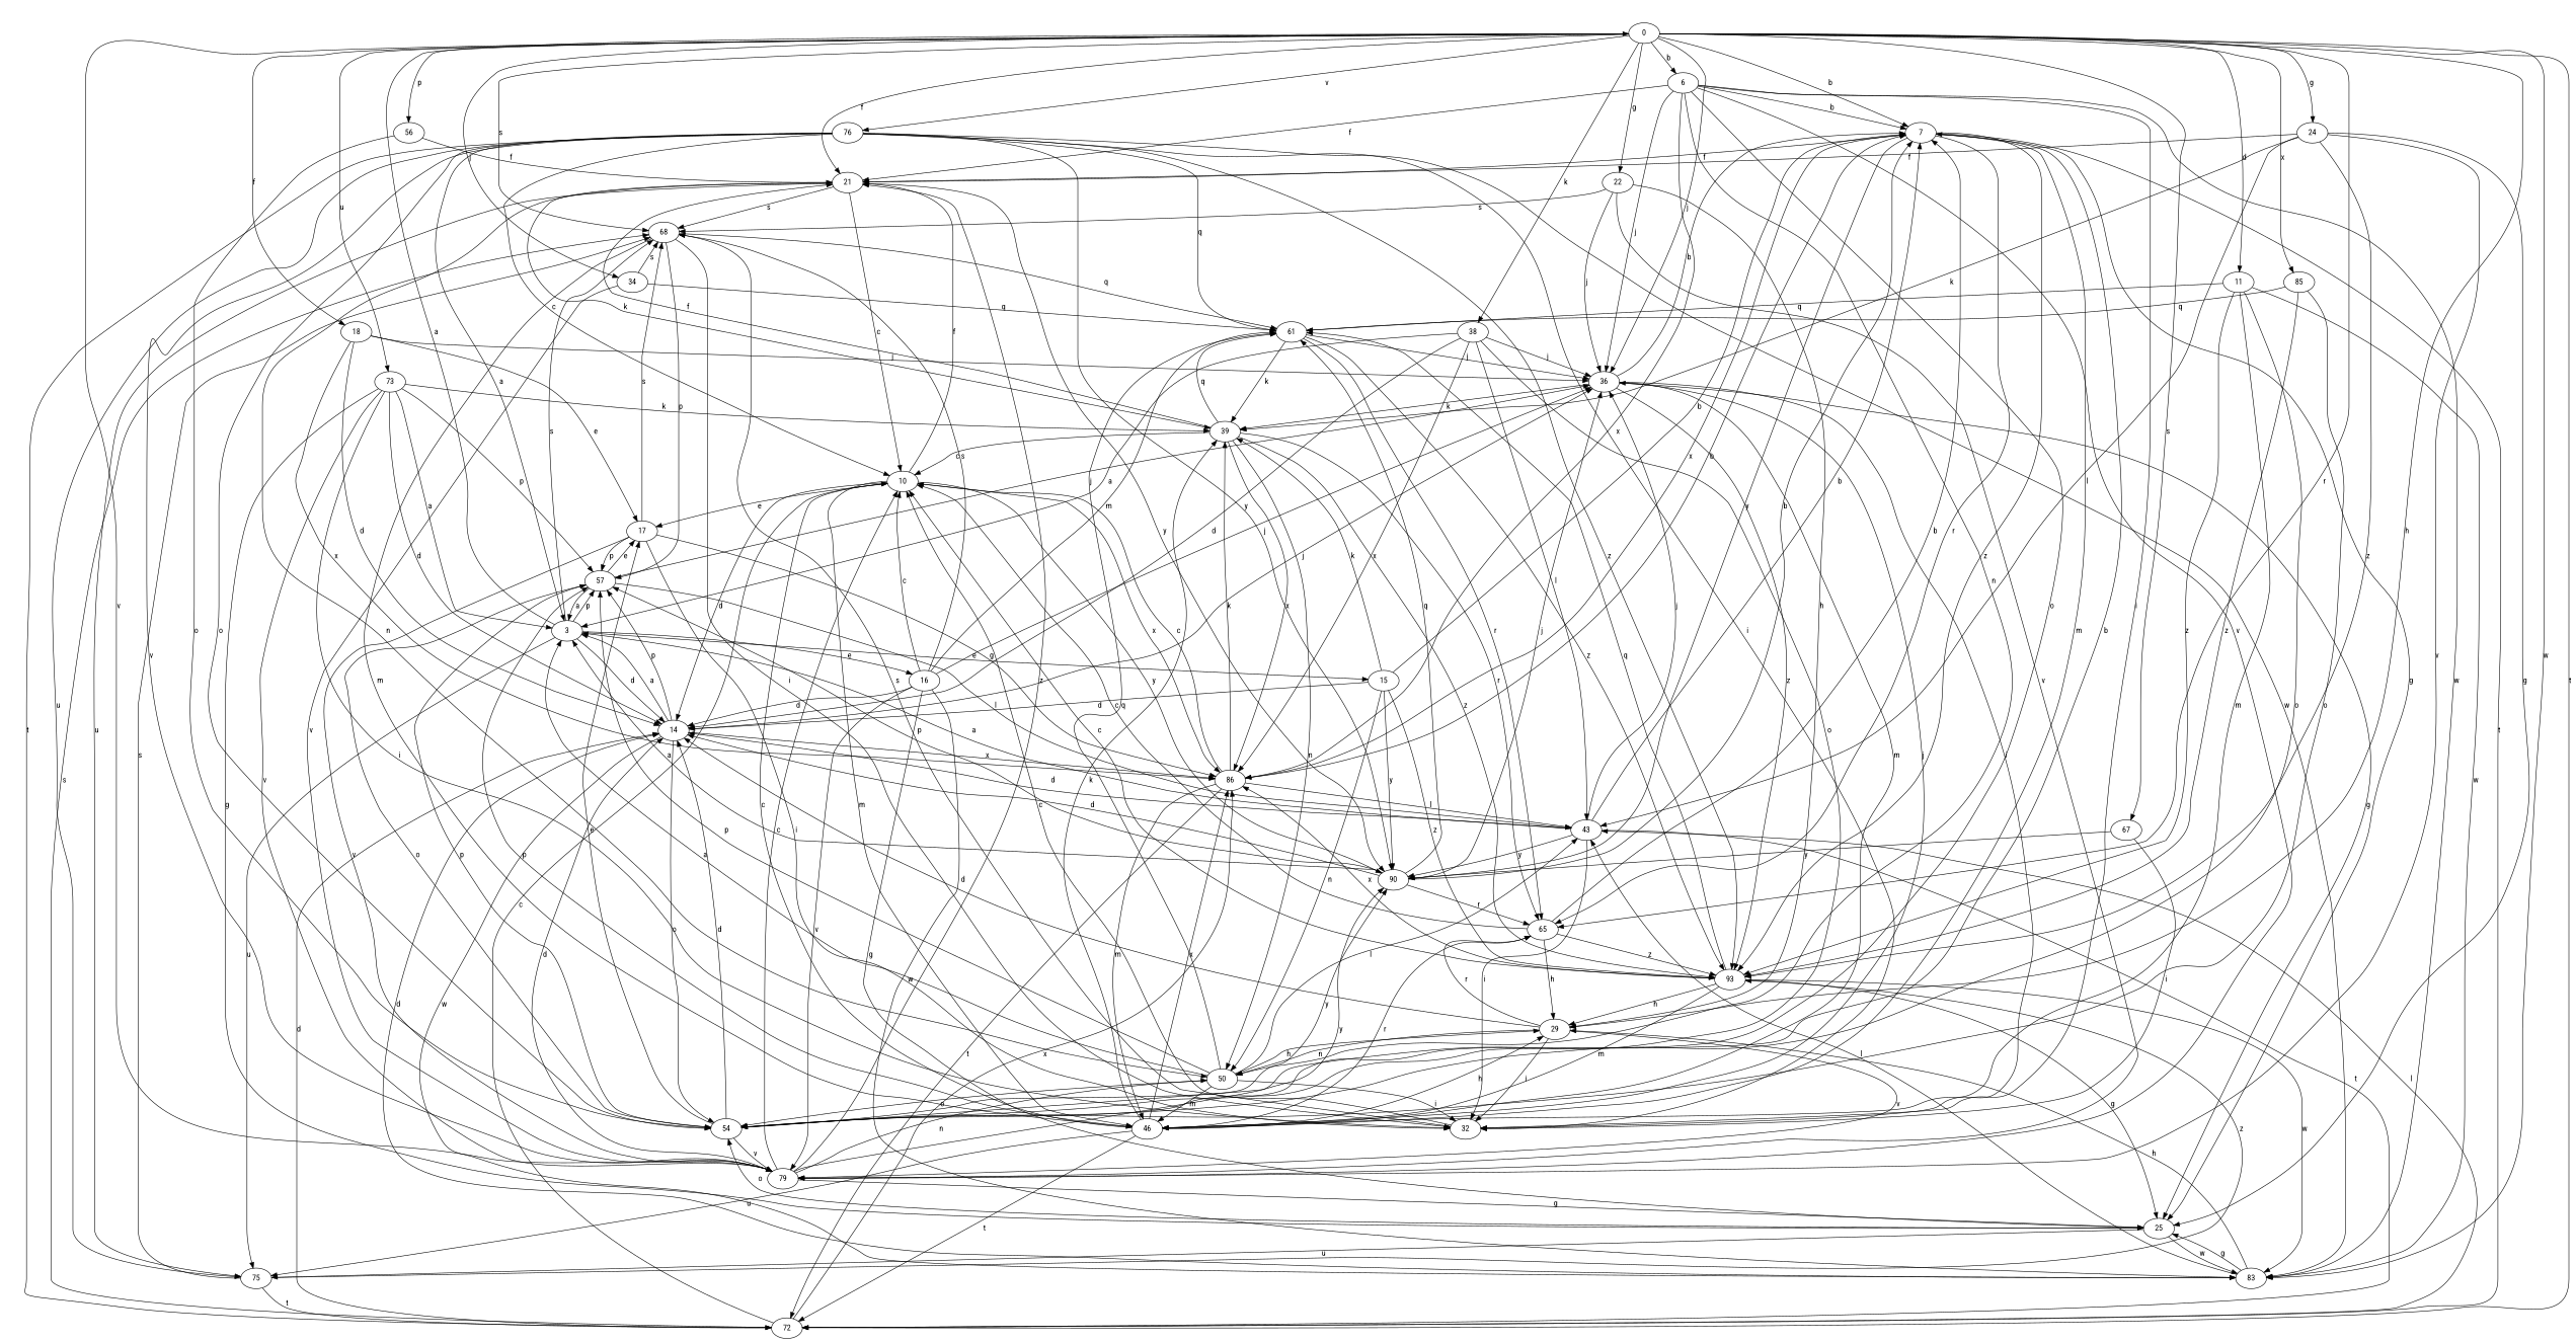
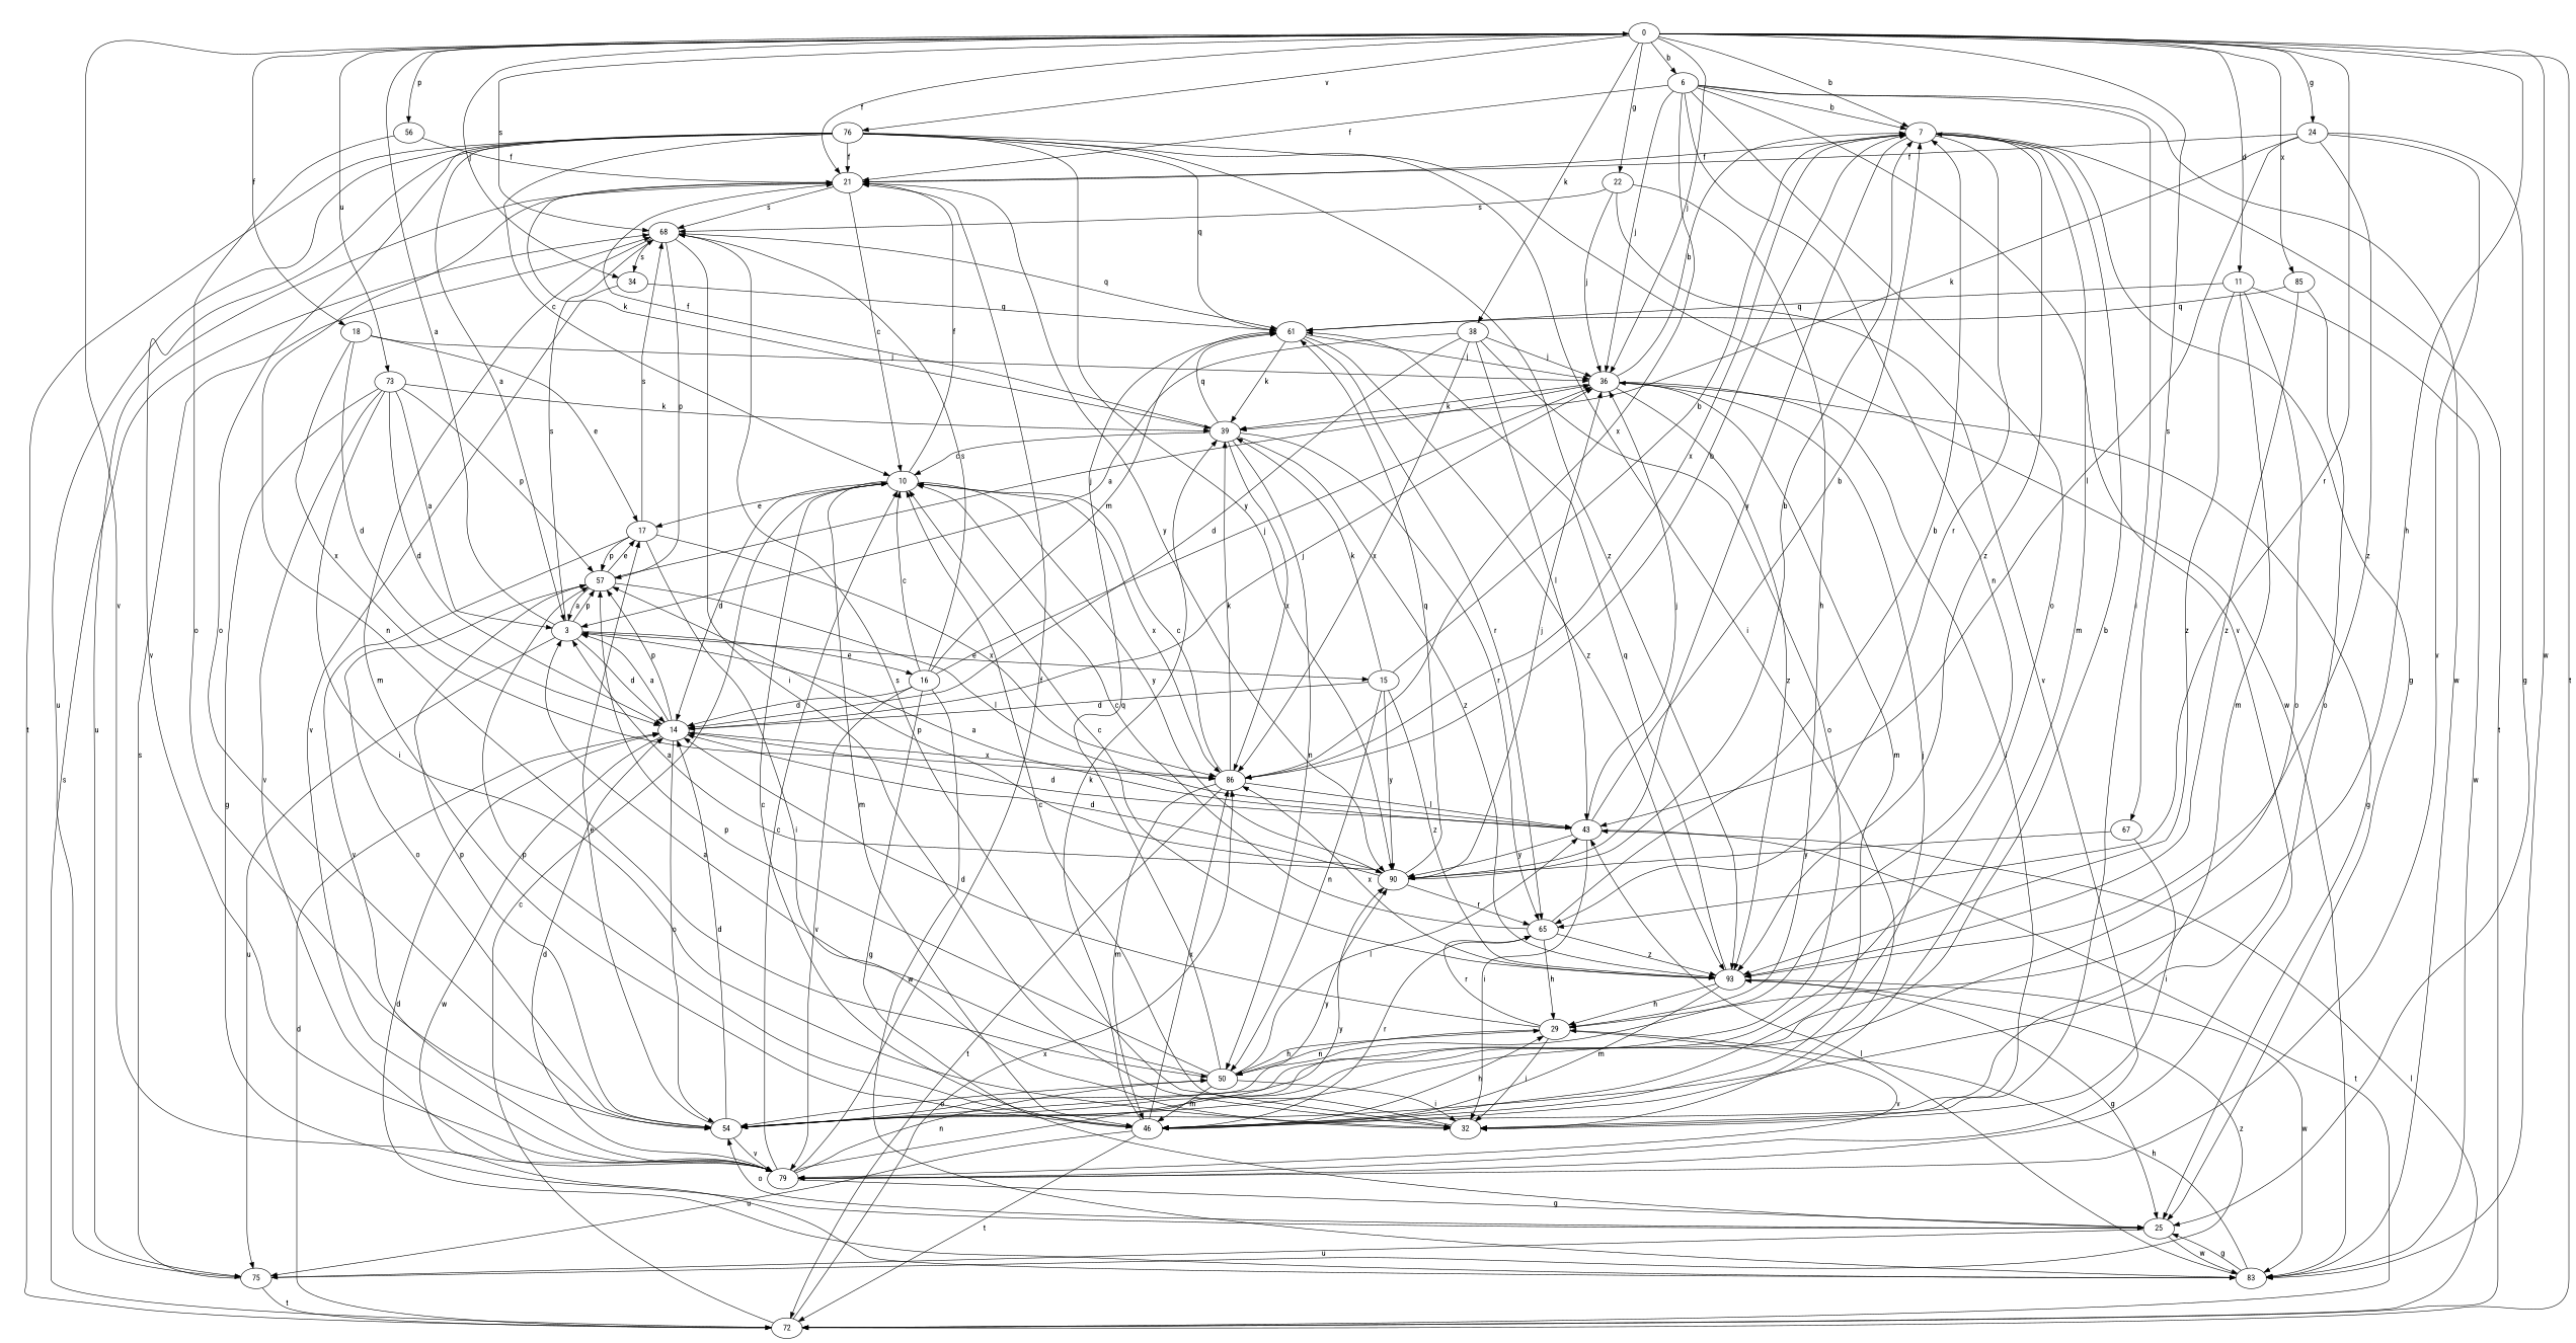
  strict digraph {
    fontname="Roboto Condensed"
    node [fontname="Roboto Condensed"]
    edge [fontname="Roboto Condensed"]
    0
    6
    7
    11
    18
    21
    22
    24
    29
    34
    36
    38
    56
    65
    67
    68
    72
    73
    76
    79
    83
    85
    32
    50
    54
    86
    25
    46
    90
    93
    61
    14
    17
    75
    10
    39
    43
    3
    57
    15
    16
    0 -> 6 [label=b]
    0 -> 7 [label=b]
    0 -> 11 [label=d]
    0 -> 18 [label=f]
    0 -> 21 [label=f]
    0 -> 22 [label=g]
    0 -> 24 [label=g]
    0 -> 29 [label=h]
    0 -> 34 [label=j]
    0 -> 36 [label=j]
    0 -> 38 [label=k]
    0 -> 56 [label=p]
    0 -> 65 [label=r]
    0 -> 67 [label=s]
    0 -> 68 [label=s]
    0 -> 72 [label=t]
    0 -> 73 [label=u]
    0 -> 76 [label=v]
    0 -> 79 [label=v]
    0 -> 83 [label=w]
    0 -> 85 [label=x]
    6 -> 7 [label=b]
    6 -> 21 [label=f]
    6 -> 36 [label=j]
    6 -> 79 [label=v]
    6 -> 83 [label=w]
    6 -> 32 [label=i]
    6 -> 50 [label=n]
    6 -> 54 [label=o]
    6 -> 86 [label=x]
    7 -> 21 [label=f]
    7 -> 65 [label=r]
    7 -> 72 [label=t]
    7 -> 86 [label=x]
    7 -> 25 [label=g]
    7 -> 46 [label=m]
    7 -> 90 [label=y]
    7 -> 93 [label=z]
    11 -> 83 [label=w]
    11 -> 54 [label=o]
    11 -> 46 [label=m]
    11 -> 93 [label=z]
    11 -> 61 [label=q]
    18 -> 36 [label=j]
    18 -> 86 [label=x]
    18 -> 14 [label=d]
    18 -> 17 [label=e]
    21 -> 68 [label=s]
    21 -> 50 [label=n]
    21 -> 90 [label=y]
    21 -> 75 [label=u]
    21 -> 10 [label=c]
    21 -> 39 [label=k]
    22 -> 29 [label=h]
    22 -> 36 [label=j]
    22 -> 68 [label=s]
    22 -> 79 [label=v]
    24 -> 21 [label=f]
    24 -> 79 [label=v]
    24 -> 25 [label=g]
    24 -> 93 [label=z]
    24 -> 39 [label=k]
    24 -> 43 [label=l]
    29 -> 65 [label=r]
    29 -> 79 [label=v]
    29 -> 32 [label=i]
    29 -> 50 [label=n]
    29 -> 14 [label=d]
-   34 -> 68 [label=s]
+   68 -> 34 [label=s]
    34 -> 79 [label=v]
    34 -> 61 [label=q]
    36 -> 7 [label=b]
    36 -> 32 [label=i]
    36 -> 25 [label=g]
    36 -> 46 [label=m]
    36 -> 93 [label=z]
    36 -> 39 [label=k]
    38 -> 36 [label=j]
    38 -> 54 [label=o]
    38 -> 86 [label=x]
    38 -> 14 [label=d]
    38 -> 43 [label=l]
    38 -> 3 [label=a]
    56 -> 21 [label=f]
    56 -> 54 [label=o]
    65 -> 7 [label=b]
    65 -> 29 [label=h]
    65 -> 93 [label=z]
    65 -> 10 [label=c]
    67 -> 32 [label=i]
    67 -> 90 [label=y]
    68 -> 32 [label=i]
    68 -> 46 [label=m]
    68 -> 61 [label=q]
    68 -> 57 [label=p]
    72 -> 68 [label=s]
    72 -> 86 [label=x]
    72 -> 14 [label=d]
    72 -> 10 [label=c]
    72 -> 43 [label=l]
    73 -> 79 [label=v]
    73 -> 32 [label=i]
    73 -> 25 [label=g]
    73 -> 14 [label=d]
    73 -> 39 [label=k]
    73 -> 3 [label=a]
    73 -> 57 [label=p]
+   76 -> 21 [label=f]
    76 -> 72 [label=t]
    76 -> 79 [label=v]
    76 -> 83 [label=w]
    76 -> 32 [label=i]
    76 -> 54 [label=o]
    76 -> 90 [label=y]
    76 -> 93 [label=z]
    76 -> 61 [label=q]
    76 -> 75 [label=u]
    76 -> 10 [label=c]
    76 -> 3 [label=a]
-   79 -> 21 [label=z]
+   79 -> 21 [label=f]
    79 -> 50 [label=n]
    79 -> 25 [label=g]
    79 -> 90 [label=y]
    79 -> 14 [label=d]
    79 -> 10 [label=c]
    83 -> 29 [label=h]
    83 -> 25 [label=g]
    83 -> 14 [label=d]
    83 -> 43 [label=l]
    85 -> 54 [label=o]
    85 -> 93 [label=z]
    85 -> 61 [label=q]
    32 -> 68 [label=s]
    32 -> 10 [label=c]
    50 -> 29 [label=h]
    50 -> 32 [label=i]
    50 -> 54 [label=o]
    50 -> 46 [label=m]
    50 -> 61 [label=q]
    50 -> 43 [label=l]
    50 -> 3 [label=a]
    50 -> 57 [label=p]
    54 -> 7 [label=b]
    54 -> 79 [label=v]
    54 -> 90 [label=y]
    54 -> 14 [label=d]
    54 -> 17 [label=e]
    54 -> 57 [label=p]
    86 -> 7 [label=b]
    86 -> 72 [label=t]
    86 -> 46 [label=m]
    86 -> 10 [label=c]
    86 -> 39 [label=k]
    86 -> 43 [label=l]
    25 -> 83 [label=w]
    25 -> 54 [label=o]
    25 -> 75 [label=u]
    46 -> 29 [label=h]
    46 -> 36 [label=j]
    46 -> 65 [label=r]
    46 -> 72 [label=t]
    46 -> 86 [label=x]
    46 -> 75 [label=u]
    46 -> 10 [label=c]
    46 -> 39 [label=k]
    46 -> 57 [label=p]
    90 -> 7 [label=b]
    90 -> 36 [label=j]
    90 -> 65 [label=r]
    90 -> 61 [label=q]
    90 -> 14 [label=d]
    90 -> 3 [label=a]
    90 -> 57 [label=p]
    93 -> 29 [label=h]
    93 -> 83 [label=w]
    93 -> 86 [label=x]
    93 -> 25 [label=g]
    93 -> 46 [label=m]
    93 -> 61 [label=q]
    93 -> 10 [label=c]
    61 -> 36 [label=j]
    61 -> 65 [label=r]
    61 -> 93 [label=z]
    61 -> 39 [label=k]
    14 -> 36 [label=j]
    14 -> 83 [label=w]
    14 -> 54 [label=o]
    14 -> 86 [label=x]
    14 -> 3 [label=a]
    14 -> 57 [label=p]
    17 -> 68 [label=s]
    17 -> 79 [label=v]
    17 -> 32 [label=i]
-   17 -> 86 [label=g]
+   17 -> 86 [label=x]
    17 -> 57 [label=p]
    75 -> 68 [label=s]
    75 -> 72 [label=t]
    75 -> 93 [label=z]
    10 -> 21 [label=f]
    10 -> 86 [label=x]
    10 -> 46 [label=m]
    10 -> 90 [label=y]
    10 -> 14 [label=d]
    10 -> 17 [label=e]
    39 -> 21 [label=f]
    39 -> 65 [label=r]
    39 -> 50 [label=n]
    39 -> 86 [label=x]
    39 -> 93 [label=z]
    39 -> 61 [label=q]
    39 -> 10 [label=c]
    43 -> 7 [label=b]
    43 -> 36 [label=j]
    43 -> 72 [label=t]
    43 -> 32 [label=i]
    43 -> 90 [label=y]
    43 -> 14 [label=d]
    43 -> 3 [label=a]
    3 -> 0 [label=a]
    3 -> 68 [label=s]
    3 -> 14 [label=d]
    3 -> 75 [label=u]
    3 -> 57 [label=p]
    3 -> 15 [label=e]
    3 -> 16 [label=e]
    57 -> 36 [label=j]
    57 -> 54 [label=o]
    57 -> 17 [label=e]
    57 -> 43 [label=l]
    57 -> 3 [label=a]
    15 -> 7 [label=b]
    15 -> 50 [label=n]
    15 -> 90 [label=y]
    15 -> 93 [label=z]
    15 -> 14 [label=d]
    15 -> 39 [label=k]
    16 -> 36 [label=j]
    16 -> 68 [label=s]
    16 -> 79 [label=v]
    16 -> 83 [label=w]
    16 -> 25 [label=g]
    16 -> 61 [label=m]
    16 -> 14 [label=d]
    16 -> 10 [label=c]
  }
